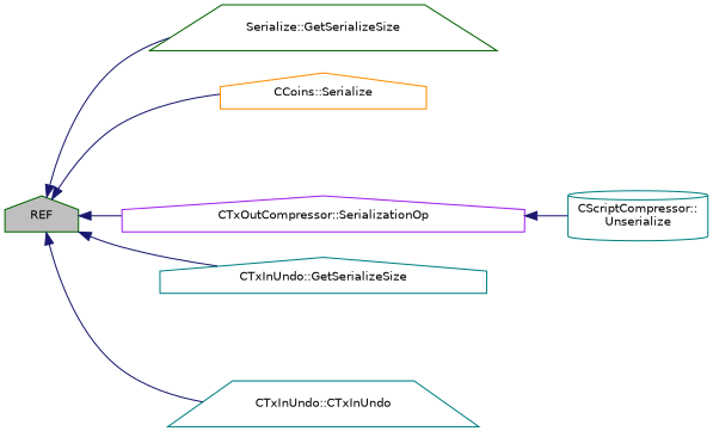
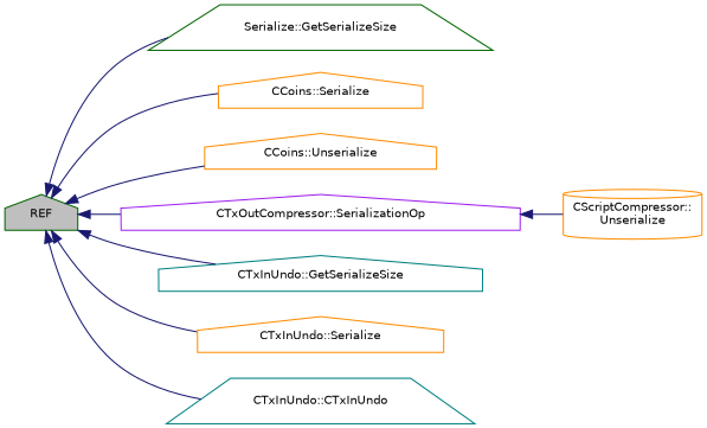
  digraph {
    rankdir=LR
    node [color=darkorange fillcolor=white fontname=Helvetica fontsize=10 shape=house style=filled]
    edge [color=midnightblue dir=back fontname=Helvetica fontsize=10 labelfontname=Helvetica labelfontsize=10 style=solid]
    n1 [color=darkgreen fillcolor=grey75 fontcolor=black height=0.2 label=REF width=0.4]
    n2 [color=darkgreen height=0.2 label="Serialize::GetSerializeSize" shape=trapezium width=0.4]
    n3 [height=0.2 label="CCoins::Serialize" width=0.4]
+   n4 [height=0.2 label="CCoins::Unserialize" width=0.4]
    n5 [color=purple height=0.2 label="CTxOutCompressor::SerializationOp" width=0.4]
    n6 [color=teal height=0.2 label="CTxInUndo::GetSerializeSize" width=0.4]
+   n7 [height=0.2 label="CTxInUndo::Serialize" width=0.4]
    n8 [color=teal height=0.2 label="CTxInUndo::CTxInUndo" shape=trapezium width=0.4]
-   n9 [color=teal height=0.2 label="CScriptCompressor::\lUnserialize" shape=cylinder width=0.4]
+   n9 [height=0.2 label="CScriptCompressor::\lUnserialize" shape=cylinder width=0.4]
    n1 -> n2
    n1 -> n3
+   n1 -> n4
    n1 -> n5
    n1 -> n6
+   n1 -> n7
    n1 -> n8
    n5 -> n9
  }
